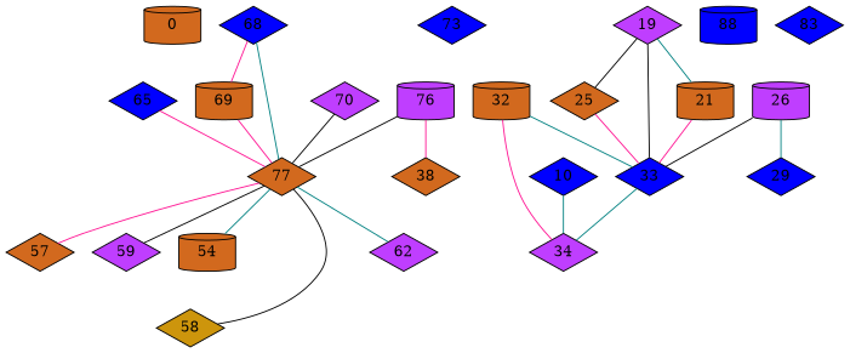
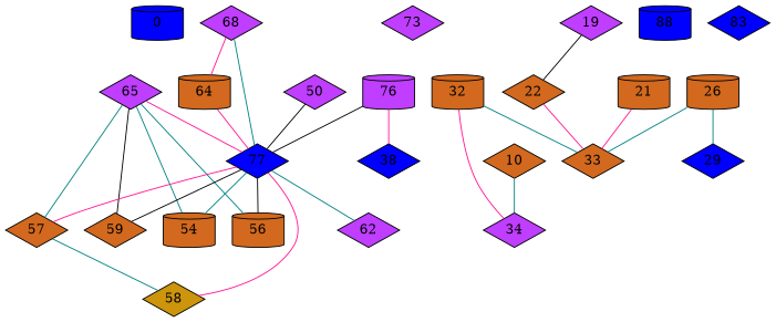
  strict graph {
    node [fillcolor=blue1 shape=diamond style=filled]
    edge [color=teal]
-   n1 [fillcolor=chocolate label=0 shape=cylinder]
-   n2 [label=65]
+   n1 [label=0 shape=cylinder]
+   n2 [fillcolor=darkorchid1 label=65]
    n3 [fillcolor=chocolate label=54 shape=cylinder]
+   n4 [fillcolor=chocolate label=56 shape=cylinder]
    n5 [fillcolor=chocolate label=57]
-   n6 [fillcolor=darkorchid1 label=59]
-   n7 [fillcolor=chocolate label=77]
+   n6 [fillcolor=chocolate label=59]
+   n7 [label=77]
    n8 [fillcolor=darkgoldenrod3 label=58]
    n9 [fillcolor=darkorchid1 label=62]
-   n10 [label=68]
-   n11 [fillcolor=chocolate label=69 shape=cylinder]
-   n12 [fillcolor=darkorchid1 label=70]
-   n13 [label=73]
-   n14 [label=10]
+   n10 [fillcolor=darkorchid1 label=68]
+   n11 [fillcolor=chocolate label=64 shape=cylinder]
+   n12 [fillcolor=darkorchid1 label=50]
+   n13 [fillcolor=darkorchid1 label=73]
+   n14 [fillcolor=chocolate label=10]
    n15 [fillcolor=darkorchid1 label=34]
    n16 [fillcolor=darkorchid1 label=76 shape=cylinder]
-   n17 [fillcolor=chocolate label=38]
+   n17 [label=38]
    n18 [fillcolor=darkorchid1 label=19]
-   n19 [label=33]
+   n19 [fillcolor=chocolate label=33]
    n20 [fillcolor=chocolate label=21 shape=cylinder]
-   n21 [fillcolor=chocolate label=25]
+   n21 [fillcolor=chocolate label=22]
    n22 [label=88 shape=cylinder]
    n23 [label=83]
-   n24 [fillcolor=darkorchid1 label=26 shape=cylinder]
+   n24 [fillcolor=chocolate label=26 shape=cylinder]
    n25 [label=29]
    n26 [fillcolor=chocolate label=32 shape=cylinder]
+   n2 -- n3
+   n2 -- n4
+   n2 -- n5
+   n2 -- n6 [color=black]
    n2 -- n7 [color=deeppink]
+   n5 -- n8
    n7 -- n3
+   n7 -- n4 [color=black]
    n7 -- n5 [color=deeppink]
    n7 -- n6 [color=black]
-   n7 -- n8 [color=black]
+   n7 -- n8 [color=deeppink]
    n7 -- n9
    n10 -- n7
    n10 -- n11 [color=deeppink]
    n11 -- n7 [color=deeppink]
    n12 -- n7 [color=black]
    n14 -- n15
    n16 -- n7 [color=black]
    n16 -- n17 [color=deeppink]
-   n18 -- n19 [color=black]
-   n18 -- n20
    n18 -- n21 [color=black]
-   n19 -- n15
    n20 -- n19 [color=deeppink]
    n21 -- n19 [color=deeppink]
-   n24 -- n19 [color=black]
+   n24 -- n19
    n24 -- n25
    n26 -- n15 [color=deeppink]
    n26 -- n19
  }
